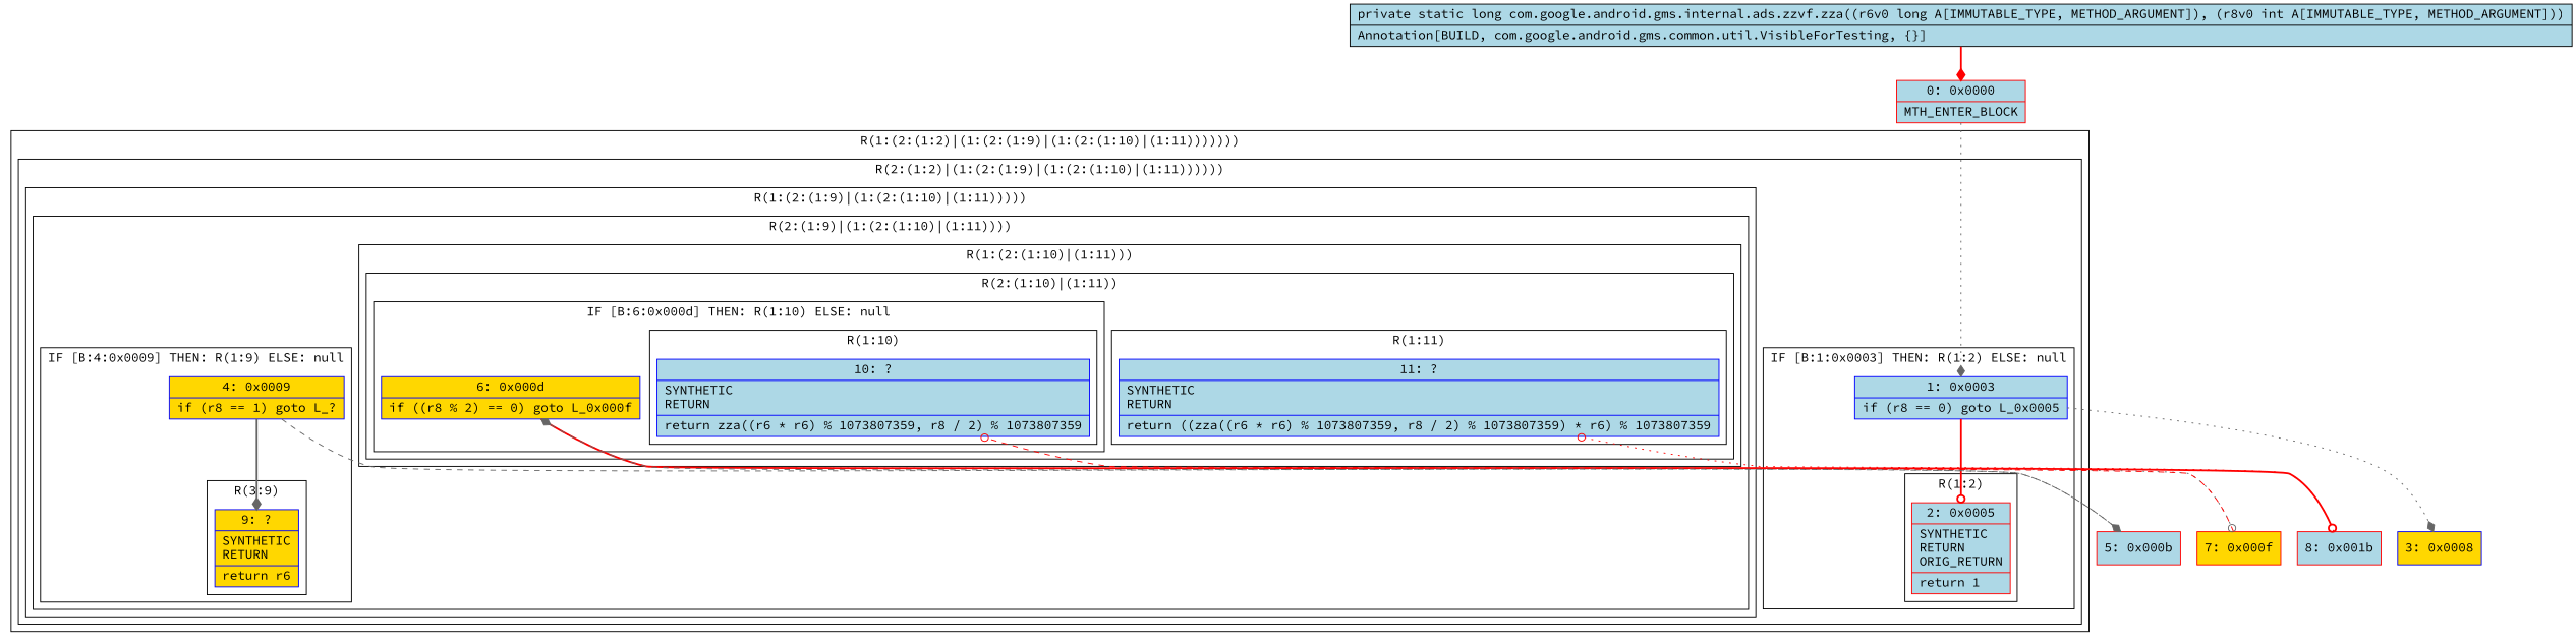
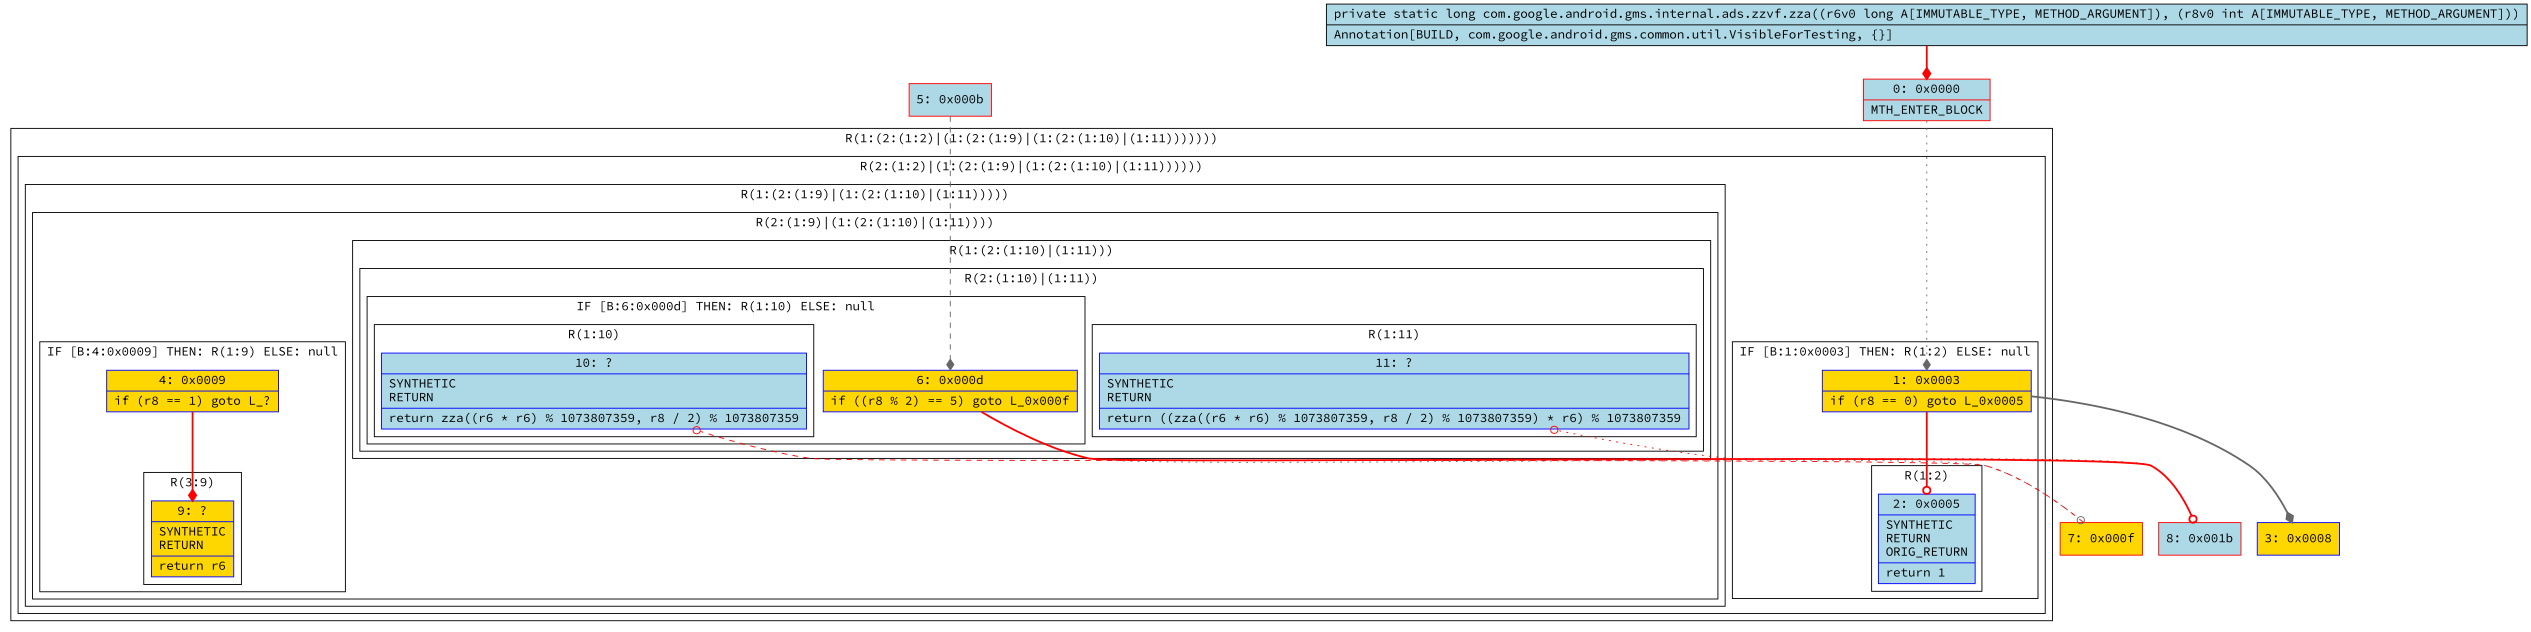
  digraph {
    fontname="Source Code Pro"
    node [color=blue fillcolor=lightblue fontname="Source Code Pro" shape=record style=filled]
    edge [arrowhead=diamond color=red fontname="Source Code Pro" style=bold]
-   n1 [color=red label="{2\:\ 0x0005|SYNTHETIC\lRETURN\lORIG_RETURN\l|return 1\l}"]
-   n2 [label="{1\:\ 0x0003|if (r8 == 0) goto L_0x0005\l}"]
+   n1 [label="{2\:\ 0x0005|SYNTHETIC\lRETURN\lORIG_RETURN\l|return 1\l}"]
+   n2 [fillcolor=gold label="{1\:\ 0x0003|if (r8 == 0) goto L_0x0005\l}"]
    n3 [fillcolor=gold label="{9\:\ ?|SYNTHETIC\lRETURN\l|return r6\l}"]
    n4 [fillcolor=gold label="{4\:\ 0x0009|if (r8 == 1) goto L_?\l}"]
    n5 [label="{10\:\ ?|SYNTHETIC\lRETURN\l|return zza((r6 * r6) % 1073807359, r8 \/ 2) % 1073807359\l}"]
-   n6 [fillcolor=gold label="{6\:\ 0x000d|if ((r8 % 2) == 0) goto L_0x000f\l}"]
+   n6 [fillcolor=gold label="{6\:\ 0x000d|if ((r8 % 2) == 5) goto L_0x000f\l}"]
    n7 [label="{11\:\ ?|SYNTHETIC\lRETURN\l|return ((zza((r6 * r6) % 1073807359, r8 \/ 2) % 1073807359) * r6) % 1073807359\l}"]
    n8 [fillcolor=gold label="{3\:\ 0x0008}"]
    n9 [color=red label="{5\:\ 0x000b}"]
    n10 [color=red fillcolor=gold label="{7\:\ 0x000f}"]
    n11 [color=red label="{8\:\ 0x001b}"]
    n12 [color=red label="{0\:\ 0x0000|MTH_ENTER_BLOCK\l}"]
    n13 [label="{private static long com.google.android.gms.internal.ads.zzvf.zza((r6v0 long A[IMMUTABLE_TYPE, METHOD_ARGUMENT]), (r8v0 int A[IMMUTABLE_TYPE, METHOD_ARGUMENT]))  | Annotation[BUILD, com.google.android.gms.common.util.VisibleForTesting, \{\}]\l}" color=""]
    subgraph cluster_1 {
      label="R(1:(2:(1:2)|(1:(2:(1:9)|(1:(2:(1:10)|(1:11)))))))"
      subgraph cluster_2 {
        label="R(2:(1:2)|(1:(2:(1:9)|(1:(2:(1:10)|(1:11))))))"
        subgraph cluster_3 {
          label="IF [B:1:0x0003] THEN: R(1:2) ELSE: null"
          n2
          subgraph cluster_4 {
            label="R(1:2)"
            n1
          }
        }
        subgraph cluster_5 {
          label="R(1:(2:(1:9)|(1:(2:(1:10)|(1:11)))))"
          subgraph cluster_6 {
            label="R(2:(1:9)|(1:(2:(1:10)|(1:11))))"
            subgraph cluster_7 {
              label="IF [B:4:0x0009] THEN: R(1:9) ELSE: null"
              n4
              subgraph cluster_8 {
                label="R(3:9)"
                n3
              }
            }
            subgraph cluster_9 {
              label="R(1:(2:(1:10)|(1:11)))"
              subgraph cluster_10 {
                label="R(2:(1:10)|(1:11))"
                subgraph cluster_11 {
                  label="IF [B:6:0x000d] THEN: R(1:10) ELSE: null"
                  n6
                  subgraph cluster_12 {
                    label="R(1:10)"
                    n5
                  }
                }
                subgraph cluster_13 {
                  label="R(1:11)"
                  n7
                }
              }
            }
          }
        }
      }
    }
    n2 -> n1 [arrowhead=odot]
-   n2 -> n8 [color=gray40 style=dotted]
-   n4 -> n3 [color=gray40]
-   n4 -> n9 [color=gray40 style=dashed]
+   n2 -> n8 [color=gray40]
+   n4 -> n3
    n6 -> n10 [arrowhead=odot color=gray40 style=dotted]
    n6 -> n11 [arrowhead=odot]
    n9 -> n6 [color=gray40 style=dashed]
    n10 -> n5 [arrowhead=odot style=dashed]
    n11 -> n7 [arrowhead=odot style=dotted]
    n12 -> n2 [color=gray40 style=dotted]
    n13 -> n12
  }
